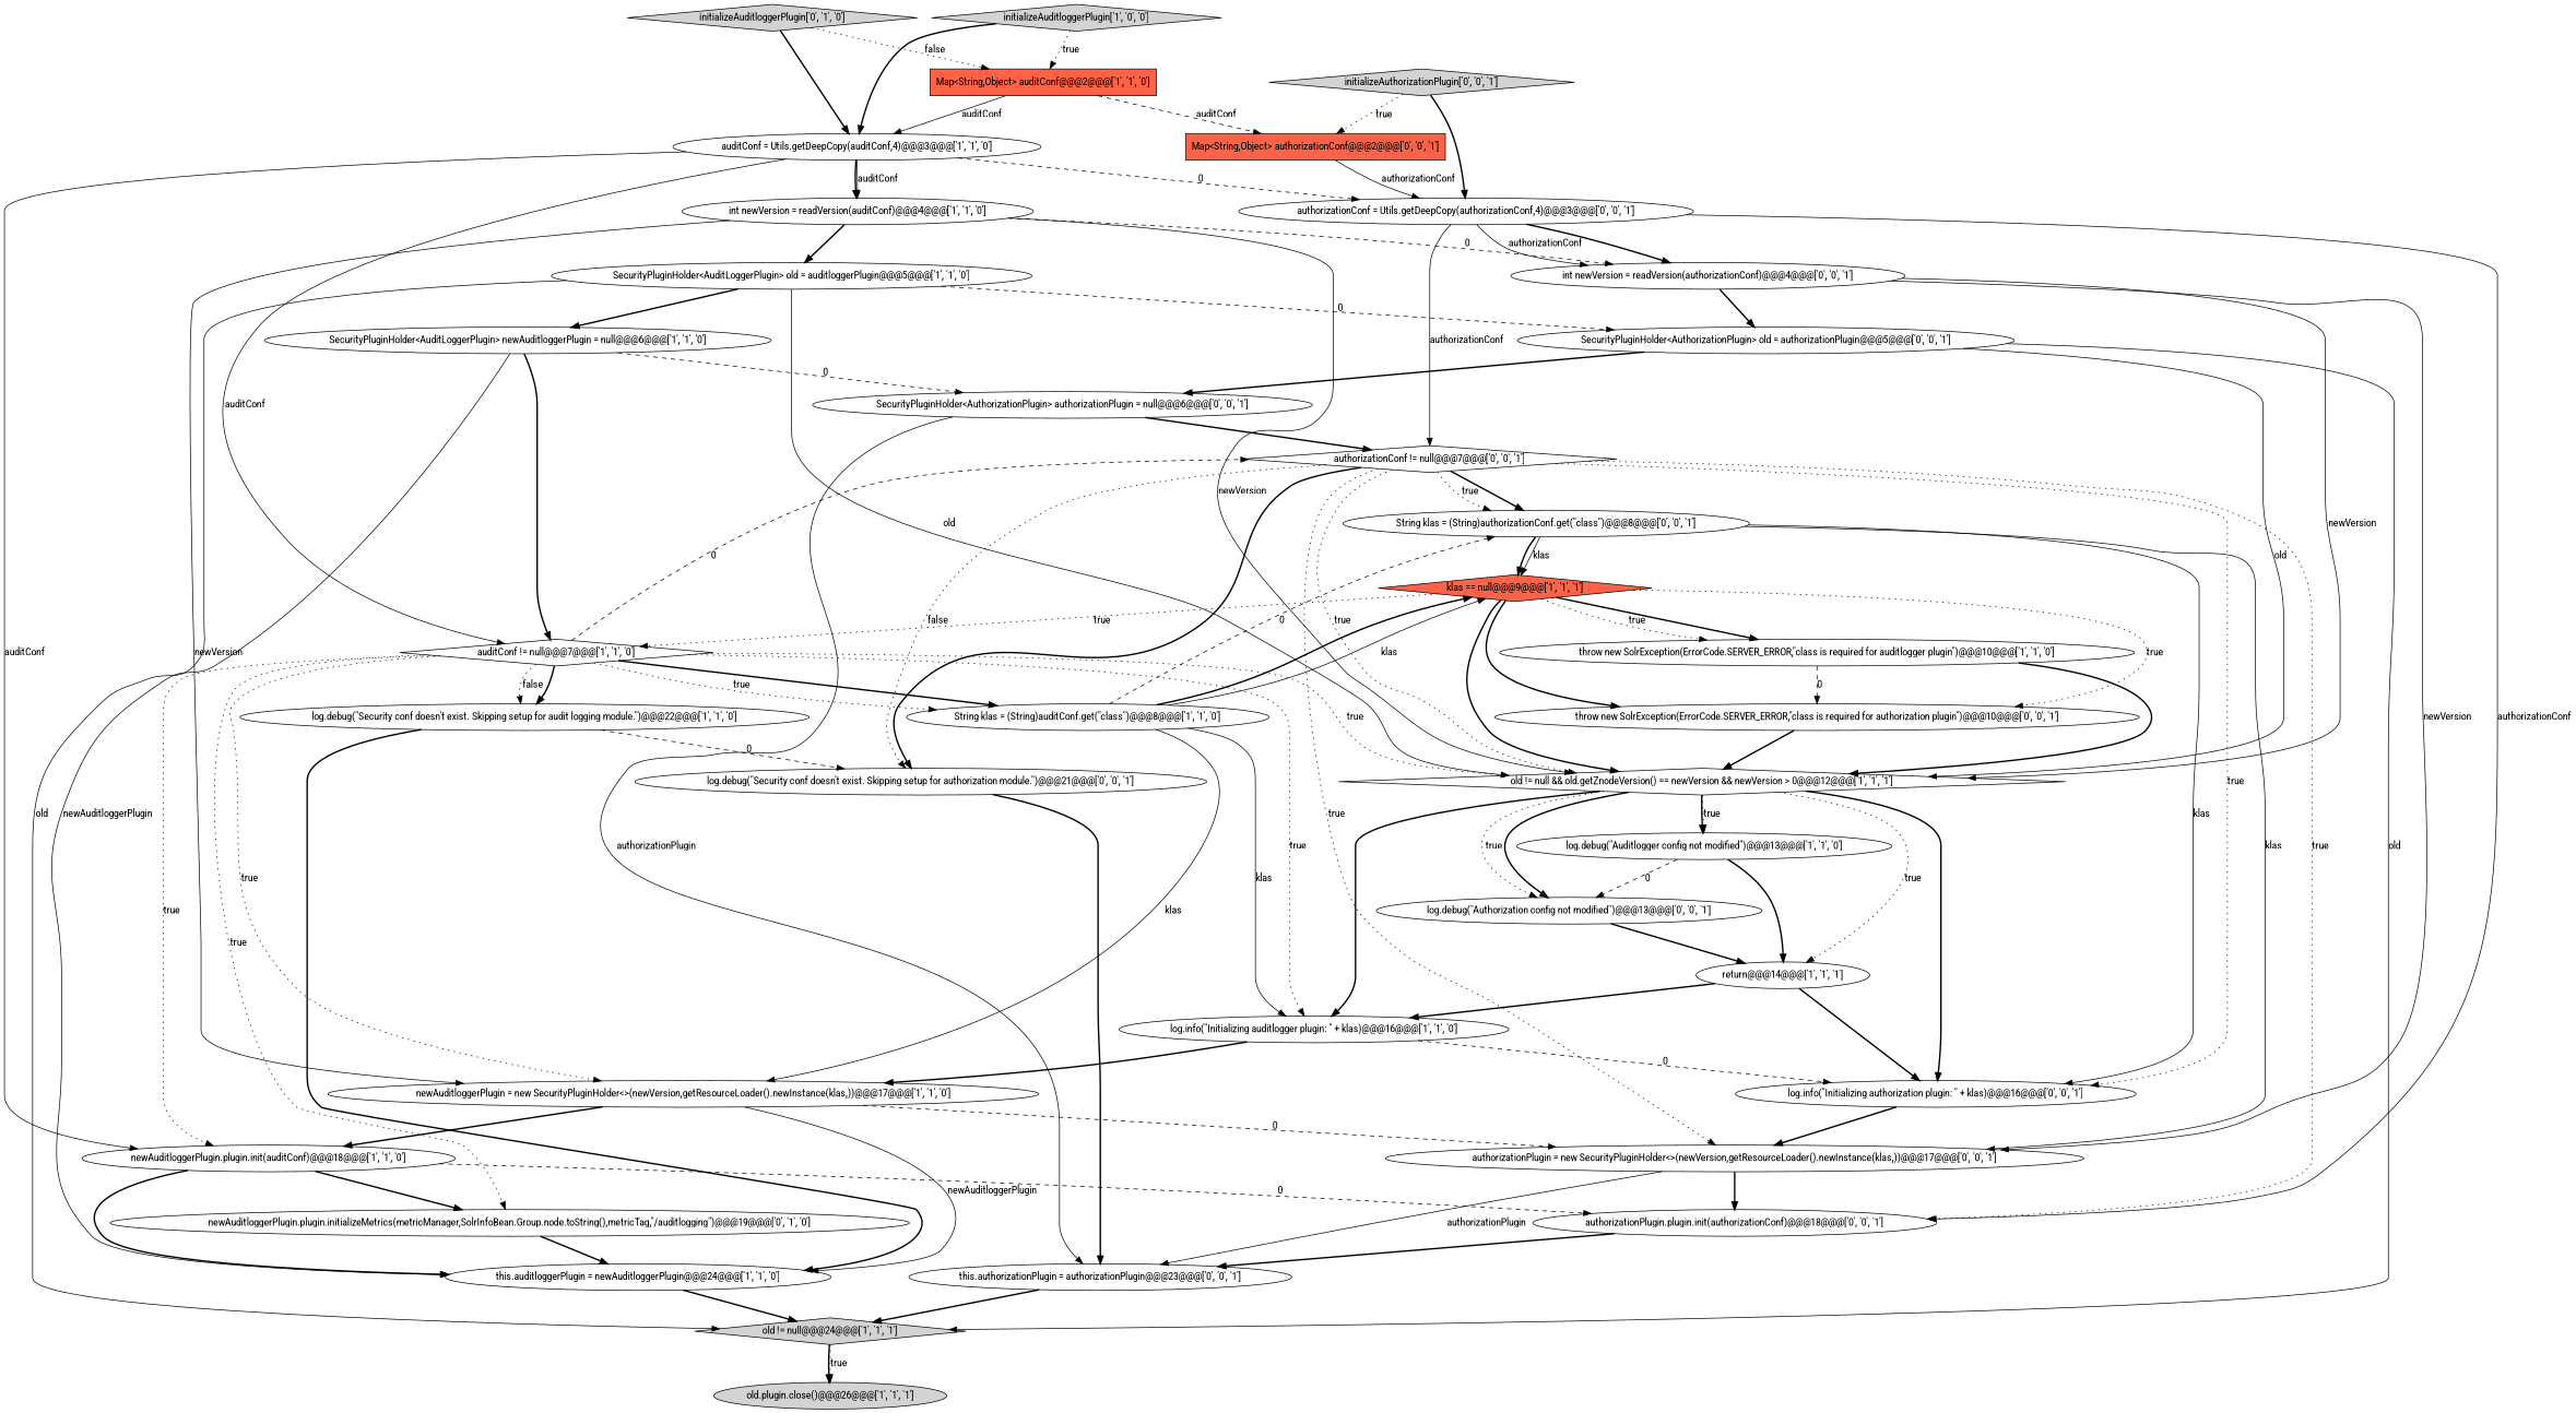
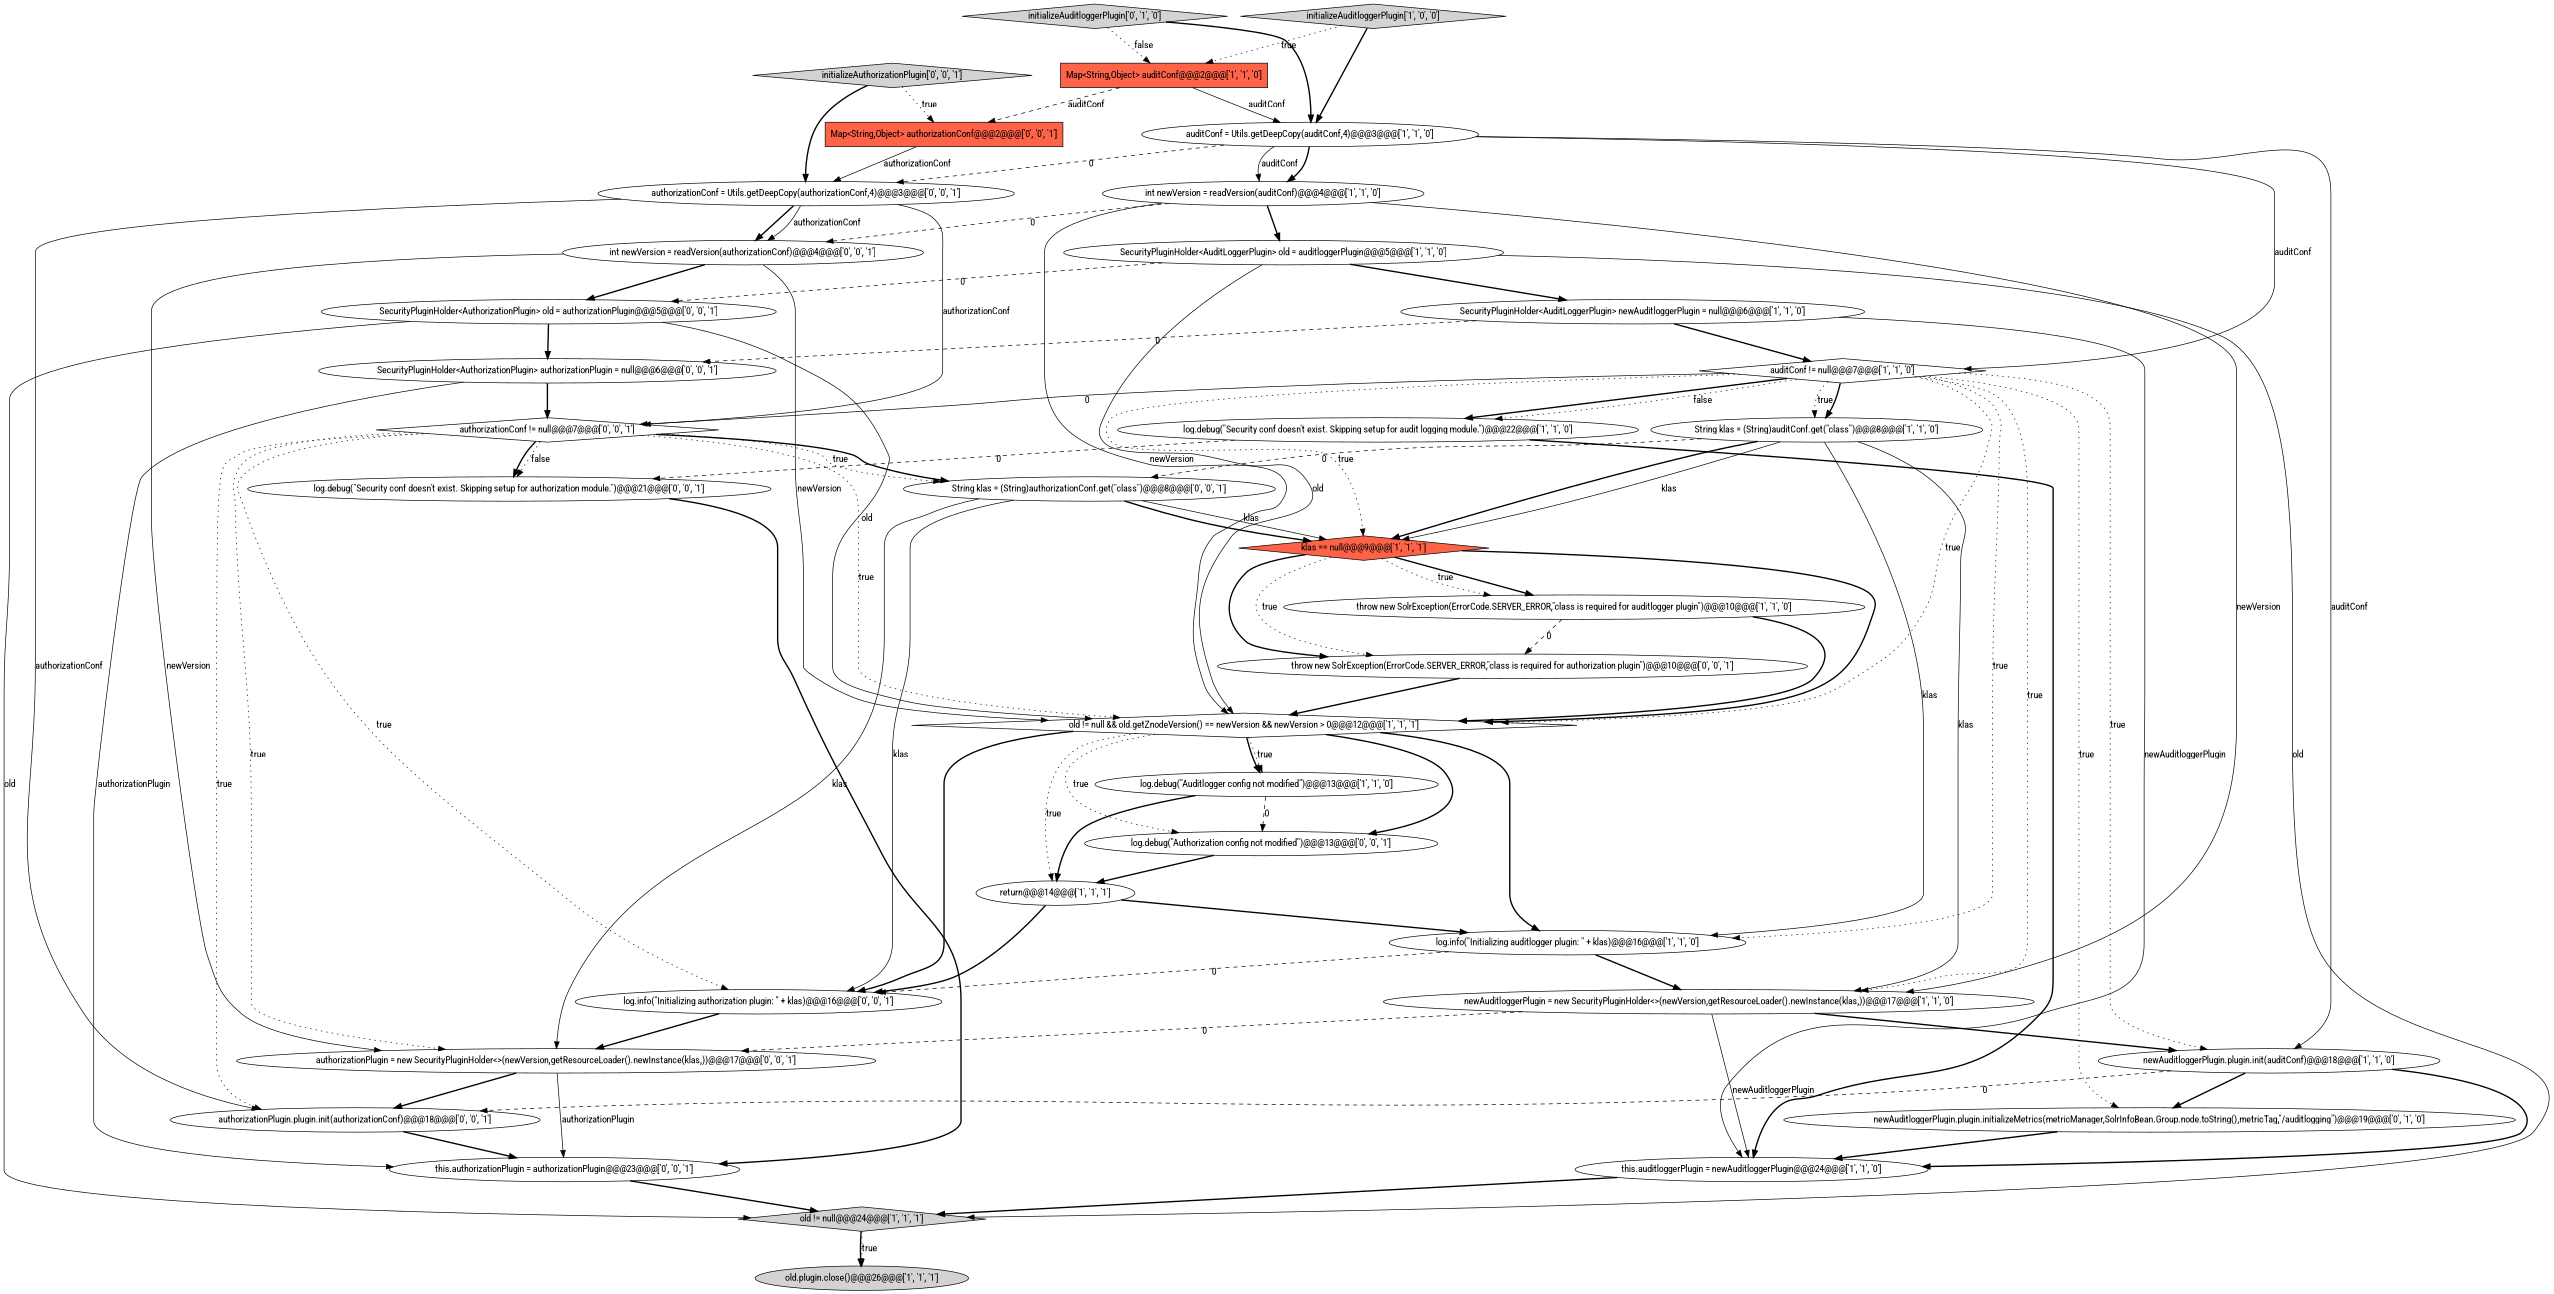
  digraph {
    fontname="Roboto Condensed"
    node [fillcolor=white fontname="Roboto Condensed" shape=ellipse style=filled]
    edge [fontname="Roboto Condensed" style=bold]
    n1 [label="throw new SolrException(ErrorCode.SERVER_ERROR,\"class is required for auditlogger plugin\")@@@10@@@['1', '1', '0']"]
    n2 [label="old != null && old.getZnodeVersion() == newVersion && newVersion > 0@@@12@@@['1', '1', '1']" shape=diamond]
    n3 [label="throw new SolrException(ErrorCode.SERVER_ERROR,\"class is required for authorization plugin\")@@@10@@@['0', '0', '1']"]
    n4 [label="log.info(\"Initializing auditlogger plugin: \" + klas)@@@16@@@['1', '1', '0']"]
    n5 [label="return@@@14@@@['1', '1', '1']"]
    n6 [label="log.info(\"Initializing authorization plugin: \" + klas)@@@16@@@['0', '0', '1']"]
    n7 [label="log.debug(\"Auditlogger config not modified\")@@@13@@@['1', '1', '0']"]
    n8 [label="log.debug(\"Authorization config not modified\")@@@13@@@['0', '0', '1']"]
    n9 [label="log.debug(\"Security conf doesn't exist. Skipping setup for audit logging module.\")@@@22@@@['1', '1', '0']"]
    n10 [label="this.auditloggerPlugin = newAuditloggerPlugin@@@24@@@['1', '1', '0']"]
    n11 [label="log.debug(\"Security conf doesn't exist. Skipping setup for authorization module.\")@@@21@@@['0', '0', '1']"]
    n12 [fillcolor=lightgray label="old != null@@@24@@@['1', '1', '1']" shape=diamond]
    n13 [label="this.authorizationPlugin = authorizationPlugin@@@23@@@['0', '0', '1']"]
    n14 [fillcolor=tomato label="klas == null@@@9@@@['1', '1', '1']" shape=diamond]
    n15 [fillcolor=lightgray label="old.plugin.close()@@@26@@@['1', '1', '1']"]
    n16 [label="authorizationPlugin = new SecurityPluginHolder<>(newVersion,getResourceLoader().newInstance(klas,))@@@17@@@['0', '0', '1']"]
    n17 [label="authorizationPlugin.plugin.init(authorizationConf)@@@18@@@['0', '0', '1']"]
    n18 [label="auditConf != null@@@7@@@['1', '1', '0']" shape=diamond]
    n19 [label="String klas = (String)auditConf.get(\"class\")@@@8@@@['1', '1', '0']"]
    n20 [label="newAuditloggerPlugin = new SecurityPluginHolder<>(newVersion,getResourceLoader().newInstance(klas,))@@@17@@@['1', '1', '0']"]
    n21 [label="newAuditloggerPlugin.plugin.initializeMetrics(metricManager,SolrInfoBean.Group.node.toString(),metricTag,\"/auditlogging\")@@@19@@@['0', '1', '0']"]
    n22 [label="authorizationConf != null@@@7@@@['0', '0', '1']" shape=diamond]
    n23 [label="newAuditloggerPlugin.plugin.init(auditConf)@@@18@@@['1', '1', '0']"]
    n24 [label="String klas = (String)authorizationConf.get(\"class\")@@@8@@@['0', '0', '1']"]
    n25 [fillcolor=lightgray label="initializeAuditloggerPlugin['0', '1', '0']" shape=diamond]
    n26 [fillcolor=tomato label="Map<String,Object> auditConf@@@2@@@['1', '1', '0']" shape=box]
    n27 [label="auditConf = Utils.getDeepCopy(auditConf,4)@@@3@@@['1', '1', '0']"]
    n28 [fillcolor=tomato label="Map<String,Object> authorizationConf@@@2@@@['0', '0', '1']" shape=box]
    n29 [label="authorizationConf = Utils.getDeepCopy(authorizationConf,4)@@@3@@@['0', '0', '1']"]
    n30 [label="int newVersion = readVersion(auditConf)@@@4@@@['1', '1', '0']"]
    n31 [label="SecurityPluginHolder<AuditLoggerPlugin> newAuditloggerPlugin = null@@@6@@@['1', '1', '0']"]
    n32 [label="SecurityPluginHolder<AuthorizationPlugin> authorizationPlugin = null@@@6@@@['0', '0', '1']"]
    n33 [label="int newVersion = readVersion(authorizationConf)@@@4@@@['0', '0', '1']"]
    n34 [label="SecurityPluginHolder<AuditLoggerPlugin> old = auditloggerPlugin@@@5@@@['1', '1', '0']"]
    n35 [label="SecurityPluginHolder<AuthorizationPlugin> old = authorizationPlugin@@@5@@@['0', '0', '1']"]
    n36 [fillcolor=lightgray label="initializeAuditloggerPlugin['1', '0', '0']" shape=diamond]
    n37 [fillcolor=lightgray label="initializeAuthorizationPlugin['0', '0', '1']" shape=diamond]
    n1 -> n2
    n1 -> n3 [label=0 style=dashed]
    n2 -> n4
    n2 -> n5 [label=true style=dotted]
    n2 -> n6
    n2 -> n7 [label=true style=dotted]
    n2 -> n7
    n2 -> n8
    n2 -> n8 [label=true style=dotted]
    n3 -> n2
    n4 -> n6 [label=0 style=dashed]
    n4 -> n20
    n5 -> n4
    n5 -> n6
    n6 -> n16
    n7 -> n5
    n7 -> n8 [label=0 style=dashed]
    n8 -> n5
    n9 -> n10
    n9 -> n11 [label=0 style=dashed]
    n10 -> n12
    n11 -> n13
    n12 -> n15
    n12 -> n15 [label=true style=dotted]
    n13 -> n12
    n14 -> n1
    n14 -> n1 [label=true style=dotted]
    n14 -> n2
    n14 -> n3
    n14 -> n3 [label=true style=dotted]
    n16 -> n13 [label=authorizationPlugin style=solid]
    n16 -> n17
    n17 -> n13
    n18 -> n2 [label=true style=dotted]
    n18 -> n4 [label=true style=dotted]
    n18 -> n9
    n18 -> n9 [label=false style=dotted]
-   n14 -> n18 [label=true style=dotted]
+   n18 -> n14 [label=true style=dotted]
    n18 -> n19 [label=true style=dotted]
    n18 -> n19
    n18 -> n20 [label=true style=dotted]
    n18 -> n21 [label=true style=dotted]
-   n18 -> n22 [label=0 style=dashed]
+   n18 -> n22 [label=0 style=solid]
    n18 -> n23 [label=true style=dotted]
    n19 -> n4 [label=klas style=solid]
    n19 -> n14
    n19 -> n14 [label=klas style=solid]
    n19 -> n20 [label=klas style=solid]
    n19 -> n24 [label=0 style=dashed]
    n20 -> n10 [label=newAuditloggerPlugin style=solid]
    n20 -> n16 [label=0 style=dashed]
    n20 -> n23
    n21 -> n10
    n22 -> n2 [label=true style=dotted]
    n22 -> n6 [label=true style=dotted]
    n22 -> n11
    n22 -> n11 [label=false style=dotted]
    n22 -> n16 [label=true style=dotted]
    n22 -> n17 [label=true style=dotted]
    n22 -> n24
    n22 -> n24 [label=true style=dotted]
    n23 -> n10
    n23 -> n17 [label=0 style=dashed]
    n23 -> n21
    n24 -> n6 [label=klas style=solid]
    n24 -> n14 [label=klas style=solid]
    n24 -> n14
    n24 -> n16 [label=klas style=solid]
    n25 -> n26 [label=false style=dotted]
    n25 -> n27
    n26 -> n27 [label=auditConf style=solid]
    n26 -> n28 [label=auditConf style=dashed]
    n27 -> n18 [label=auditConf style=solid]
    n27 -> n23 [label=auditConf style=solid]
    n27 -> n29 [label=0 style=dashed]
    n27 -> n30
    n27 -> n30 [label=auditConf style=solid]
    n28 -> n29 [label=authorizationConf style=solid]
    n29 -> n17 [label=authorizationConf style=solid]
    n29 -> n22 [label=authorizationConf style=solid]
    n29 -> n33
    n29 -> n33 [label=authorizationConf style=solid]
    n30 -> n2 [label=newVersion style=solid]
    n30 -> n20 [label=newVersion style=solid]
    n30 -> n33 [label=0 style=dashed]
    n30 -> n34
    n31 -> n10 [label=newAuditloggerPlugin style=solid]
    n31 -> n18
    n31 -> n32 [label=0 style=dashed]
    n32 -> n13 [label=authorizationPlugin style=solid]
    n32 -> n22
    n33 -> n2 [label=newVersion style=solid]
    n33 -> n16 [label=newVersion style=solid]
    n33 -> n35
    n34 -> n2 [label=old style=solid]
    n34 -> n12 [label=old style=solid]
    n34 -> n31
    n34 -> n35 [label=0 style=dashed]
    n35 -> n2 [label=old style=solid]
    n35 -> n12 [label=old style=solid]
    n35 -> n32
    n36 -> n26 [label=true style=dotted]
    n36 -> n27
    n37 -> n28 [label=true style=dotted]
    n37 -> n29
  }
